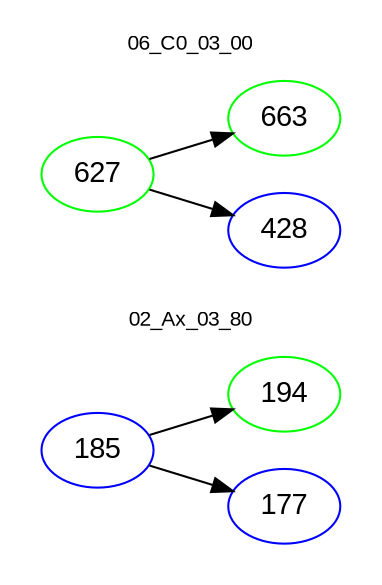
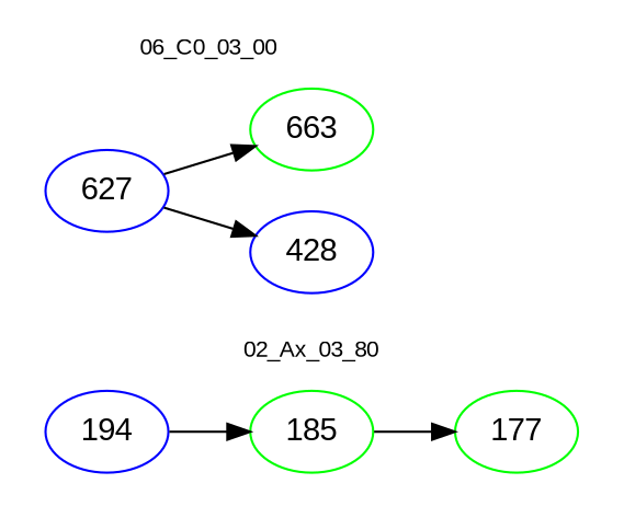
  digraph {
    fontname="Liberation Sans"
    rankdir=LR
    node [color=blue fontname="Liberation Sans"]
    edge [color=black fontname="Liberation Sans"]
-   n1 [label=185]
-   n2 [label=177]
-   n3 [color=green label=194]
-   n4 [color=green label=627]
+   n1 [color=green label=185]
+   n2 [color=green label=177]
+   n3 [label=194]
+   n4 [label=627]
    n5 [label=428]
    n6 [color=green label=663]
    subgraph cluster_1 {
      color=white
      fontsize=10
      label="02_Ax_03_80"
      n1
      n2
      n3
    }
    subgraph cluster_2 {
      color=white
      fontsize=10
      label="06_C0_03_00"
      n4
      n5
      n6
    }
    n1 -> n2
-   n1 -> n3
+   n3 -> n1
    n4 -> n5
    n4 -> n6
  }
